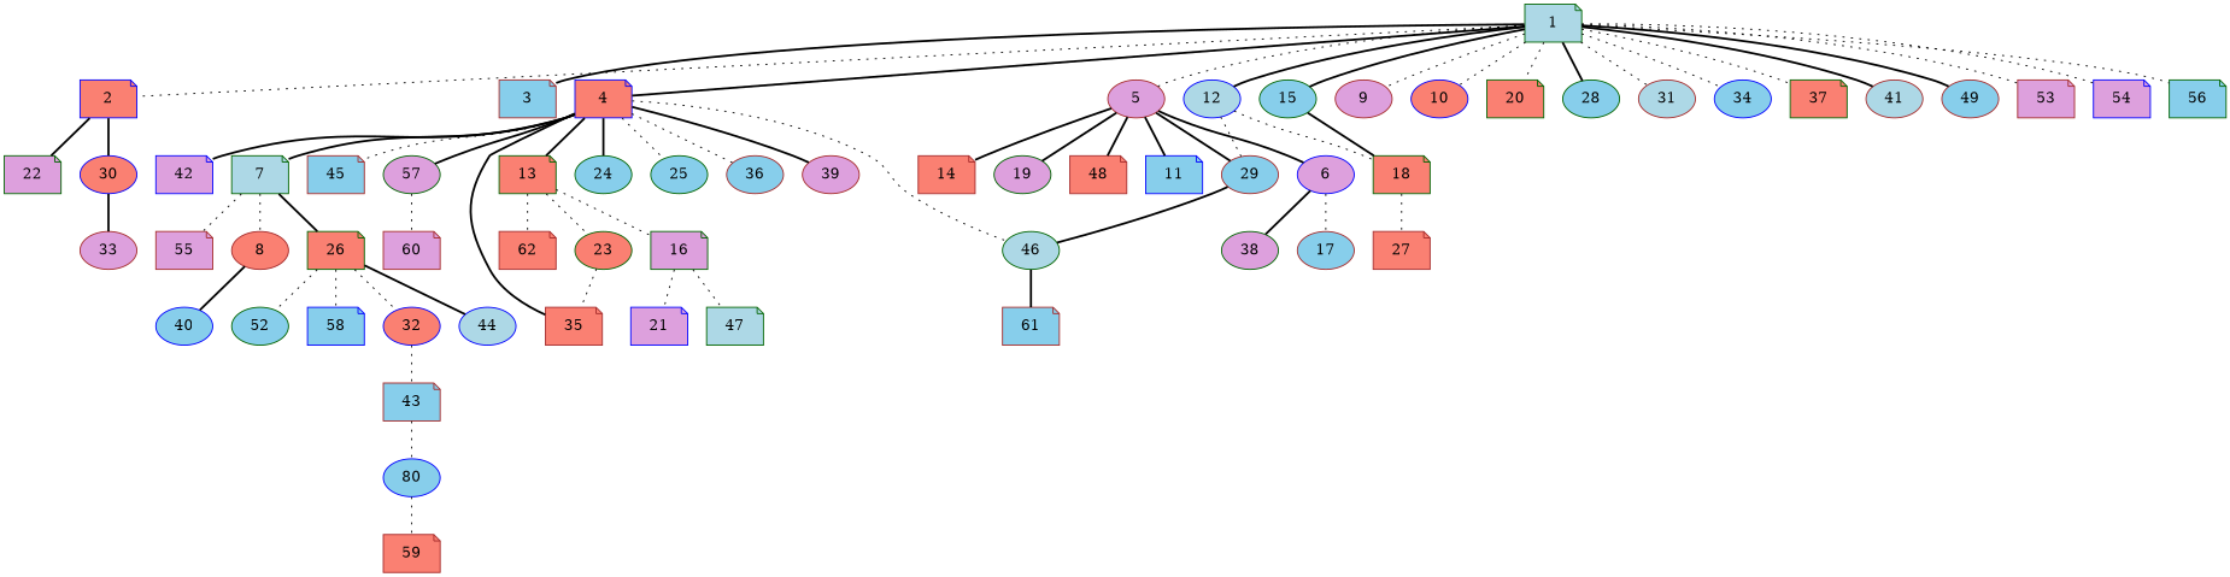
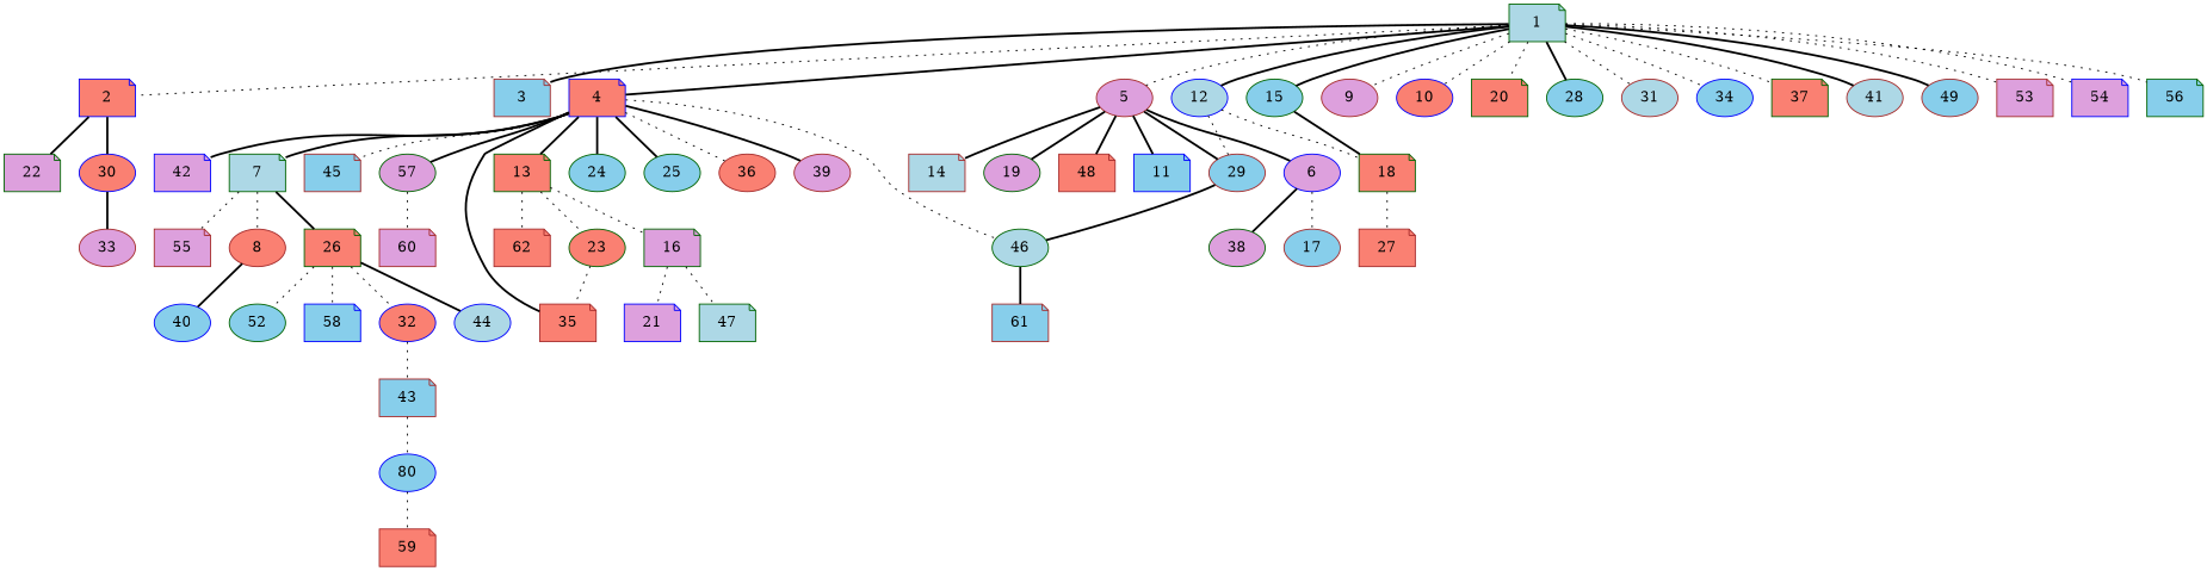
  graph {
    node [color=brown fillcolor=skyblue shape=note style=filled]
    edge [style=dotted]
    1 [color=darkgreen fillcolor=lightblue]
    2 [color=blue fillcolor=salmon]
    3
    4 [color=blue fillcolor=salmon]
    5 [fillcolor=plum shape=ellipse]
    9 [fillcolor=plum shape=ellipse]
    10 [color=blue fillcolor=salmon shape=ellipse]
    12 [color=blue fillcolor=lightblue shape=ellipse]
    15 [color=darkgreen shape=ellipse]
    20 [color=darkgreen fillcolor=salmon]
    28 [color=darkgreen shape=ellipse]
    31 [fillcolor=lightblue shape=ellipse]
    34 [color=blue shape=ellipse]
    37 [color=darkgreen fillcolor=salmon]
    41 [fillcolor=lightblue shape=ellipse]
    49 [shape=ellipse]
    53 [fillcolor=plum]
    54 [color=blue fillcolor=plum]
    56 [color=darkgreen]
    22 [color=darkgreen fillcolor=plum]
    30 [color=blue fillcolor=salmon shape=ellipse]
    7 [color=darkgreen fillcolor=lightblue]
    13 [color=darkgreen fillcolor=salmon]
    24 [color=darkgreen shape=ellipse]
    25 [color=darkgreen shape=ellipse]
    35 [fillcolor=salmon]
-   36 [shape=ellipse]
+   36 [fillcolor=salmon shape=ellipse]
    39 [fillcolor=plum shape=ellipse]
    42 [color=blue fillcolor=plum]
    45
    46 [color=darkgreen fillcolor=lightblue shape=ellipse]
    57 [color=darkgreen fillcolor=plum shape=ellipse]
    6 [color=blue fillcolor=plum shape=ellipse]
    11 [color=blue]
-   14 [fillcolor=salmon]
+   14 [fillcolor=lightblue]
    19 [color=darkgreen fillcolor=plum shape=ellipse]
    29 [shape=ellipse]
    48 [fillcolor=salmon]
    18 [color=darkgreen fillcolor=salmon]
    33 [fillcolor=plum shape=ellipse]
    55 [fillcolor=plum]
    8 [fillcolor=salmon shape=ellipse]
    26 [color=darkgreen fillcolor=salmon]
    16 [color=darkgreen fillcolor=plum]
    23 [color=darkgreen fillcolor=salmon shape=ellipse]
    62 [fillcolor=salmon]
    61
    60 [fillcolor=plum]
    17 [shape=ellipse]
    38 [color=darkgreen fillcolor=plum shape=ellipse]
    40 [color=blue shape=ellipse]
    32 [color=blue fillcolor=salmon shape=ellipse]
    44 [color=blue fillcolor=lightblue shape=ellipse]
    52 [color=darkgreen shape=ellipse]
    58 [color=blue]
    27 [fillcolor=salmon]
    21 [color=blue fillcolor=plum]
    47 [color=darkgreen fillcolor=lightblue]
    43
    n60 [color=blue label=80 shape=ellipse]
    59 [fillcolor=salmon]
    1 -- 2
    1 -- 3 [style=bold]
    1 -- 4 [style=bold]
    1 -- 5
    1 -- 9
    1 -- 10
    1 -- 12 [style=bold]
    1 -- 15 [style=bold]
    1 -- 20
    1 -- 28 [style=bold]
    1 -- 31
    1 -- 34
    1 -- 37
    1 -- 41 [style=bold]
    1 -- 49 [style=bold]
    1 -- 53
    1 -- 54
    1 -- 56
    2 -- 22 [style=bold]
    2 -- 30 [style=bold]
    4 -- 7 [style=bold]
    4 -- 13 [style=bold]
    4 -- 24 [style=bold]
-   4 -- 25
+   4 -- 25 [style=bold]
    4 -- 35 [style=bold]
    4 -- 36
    4 -- 39 [style=bold]
    4 -- 42 [style=bold]
    4 -- 45
    4 -- 46
    4 -- 57 [style=bold]
    5 -- 6 [style=bold]
    5 -- 11 [style=bold]
    5 -- 14 [style=bold]
    5 -- 19 [style=bold]
    5 -- 29 [style=bold]
    5 -- 48 [style=bold]
    12 -- 29
    12 -- 18
    15 -- 18 [style=bold]
    30 -- 33 [style=bold]
    7 -- 55
    7 -- 8
    7 -- 26 [style=bold]
    13 -- 16
    13 -- 23
    13 -- 62
    46 -- 61 [style=bold]
    57 -- 60
    6 -- 17
    6 -- 38 [style=bold]
    29 -- 46 [style=bold]
    18 -- 27
    8 -- 40 [style=bold]
    26 -- 32
    26 -- 44 [style=bold]
    26 -- 52
    26 -- 58
    16 -- 21
    16 -- 47
    23 -- 35
    32 -- 43
    43 -- n60
    n60 -- 59
  }
